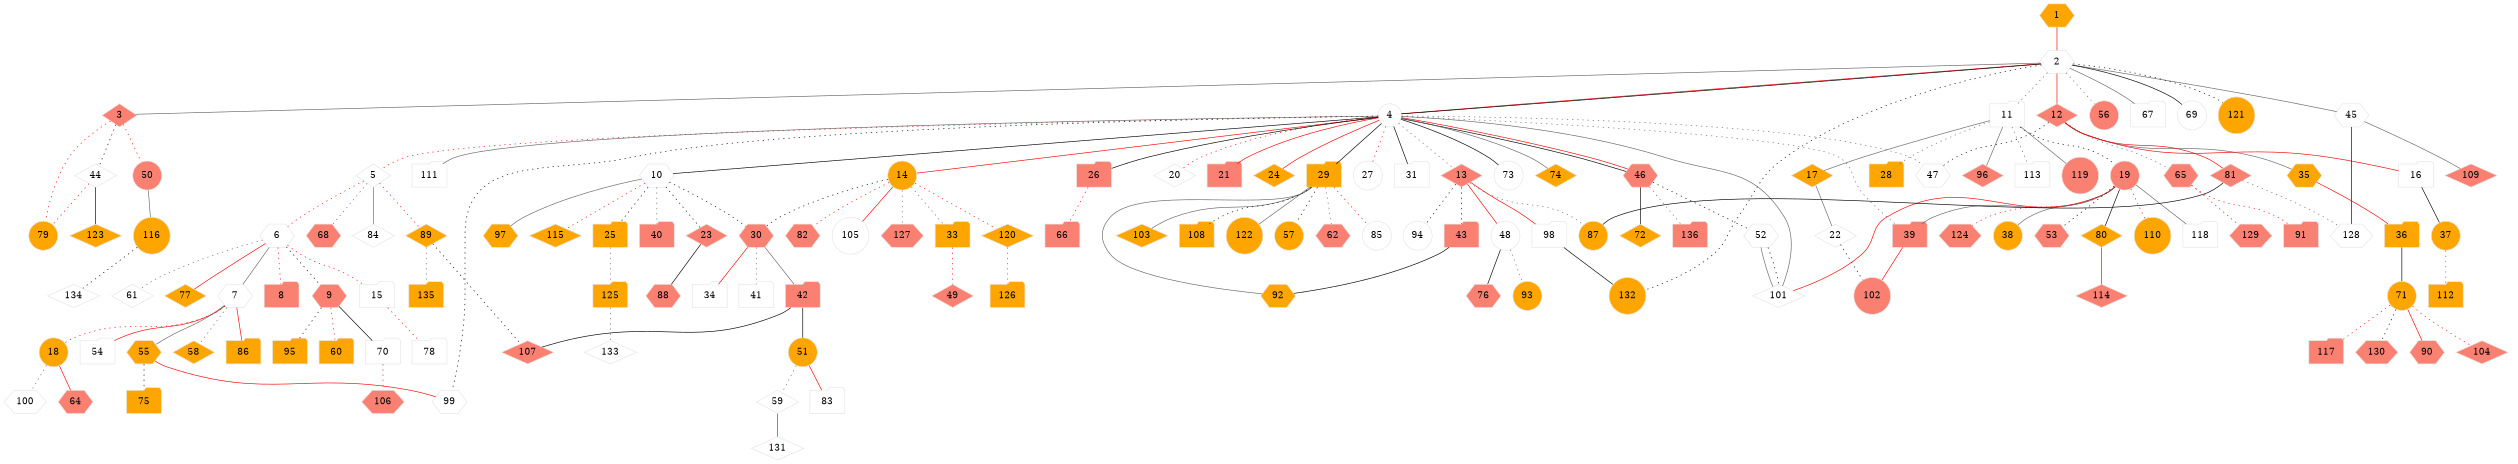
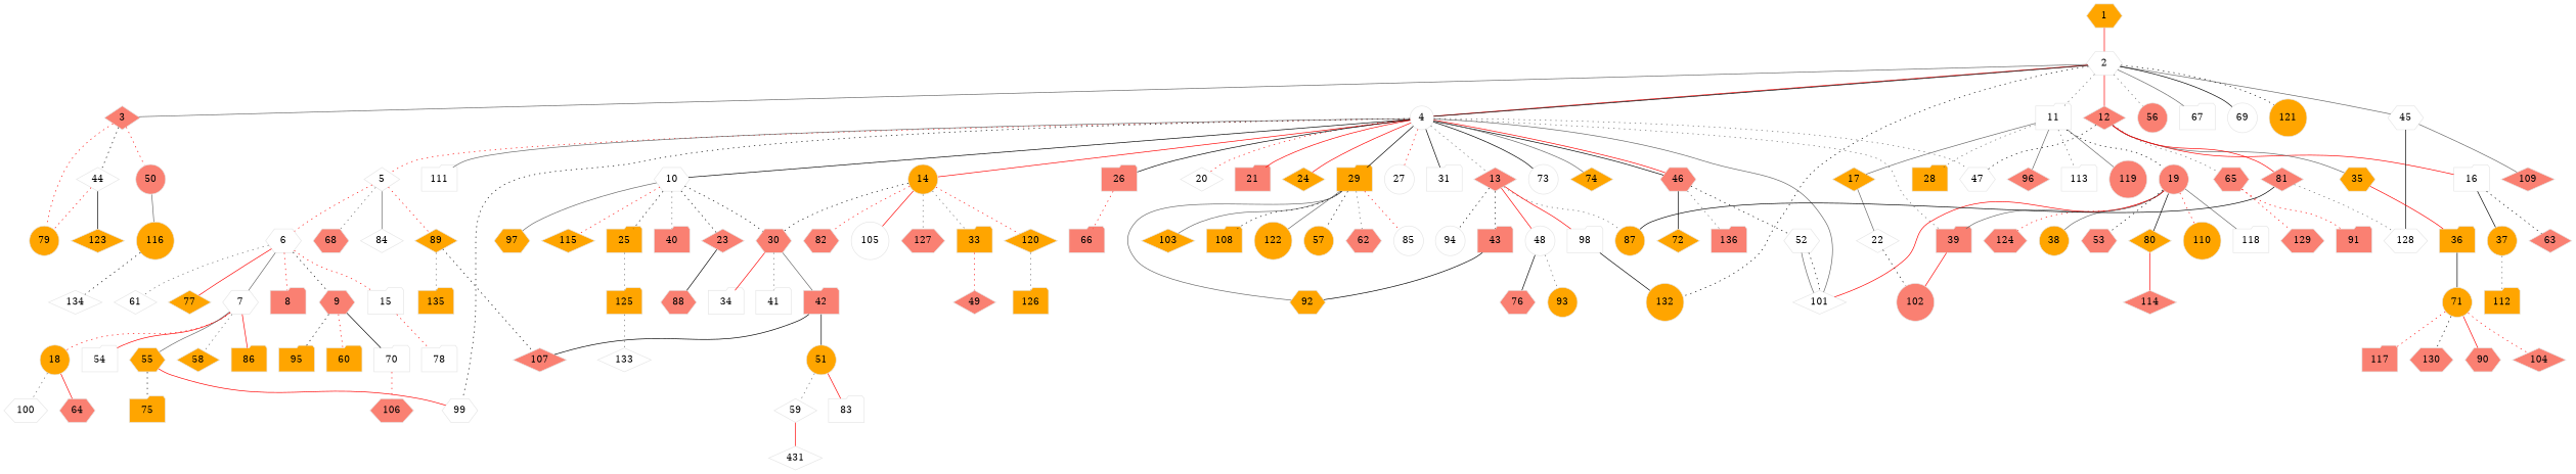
  graph {
    node [color=gray90 fillcolor=orange shape=folder style=filled]
    edge [color=gray40 style=dotted]
    1 [shape=hexagon]
    2 [fillcolor=white shape=hexagon]
    3 [fillcolor=salmon shape=diamond]
    4 [fillcolor=white shape=circle]
    11 [fillcolor=white]
    12 [fillcolor=salmon shape=diamond]
    45 [fillcolor=white shape=hexagon]
    56 [fillcolor=salmon shape=circle]
    67 [fillcolor=white]
    69 [fillcolor=white shape=circle]
    121 [shape=circle]
    132 [shape=circle]
    44 [fillcolor=white shape=diamond]
    50 [fillcolor=salmon shape=circle]
    79 [shape=circle]
    5 [fillcolor=white shape=diamond]
    10 [fillcolor=white shape=hexagon]
    13 [fillcolor=salmon shape=diamond]
    14 [shape=circle]
    20 [fillcolor=white shape=diamond]
    21 [fillcolor=salmon]
    24 [shape=diamond]
    26 [fillcolor=salmon]
    27 [fillcolor=white shape=circle]
    29
    31 [fillcolor=white]
    39 [fillcolor=salmon]
    46 [fillcolor=salmon shape=hexagon]
    47 [fillcolor=white shape=hexagon]
    73 [fillcolor=white shape=circle]
    74 [shape=diamond]
    99 [fillcolor=white shape=hexagon]
    101 [fillcolor=white shape=diamond]
    111 [fillcolor=white]
    17 [shape=diamond]
    19 [fillcolor=salmon shape=circle]
    28
    96 [fillcolor=salmon shape=diamond]
    113 [fillcolor=white]
    119 [fillcolor=salmon shape=circle]
    16 [fillcolor=white]
    35 [shape=hexagon]
    65 [fillcolor=salmon shape=hexagon]
    81 [fillcolor=salmon shape=diamond]
    109 [fillcolor=salmon shape=diamond]
    128 [fillcolor=white shape=hexagon]
    123 [shape=diamond]
    116 [shape=circle]
    6 [fillcolor=white shape=hexagon]
    68 [fillcolor=salmon shape=hexagon]
    84 [fillcolor=white shape=diamond]
    89 [shape=diamond]
    23 [fillcolor=salmon shape=diamond]
    25
    30 [fillcolor=salmon shape=hexagon]
    40 [fillcolor=salmon]
    97 [shape=hexagon]
    115 [shape=diamond]
    43 [fillcolor=salmon]
    48 [fillcolor=white shape=circle]
    87 [shape=circle]
    94 [fillcolor=white shape=circle]
    98 [fillcolor=white]
    33
    82 [fillcolor=salmon shape=hexagon]
    105 [fillcolor=white shape=circle]
    120 [shape=diamond]
    127 [fillcolor=salmon shape=hexagon]
    66 [fillcolor=salmon]
    57 [shape=circle]
    62 [fillcolor=salmon shape=hexagon]
    85 [fillcolor=white shape=circle]
    92 [shape=hexagon]
    103 [shape=diamond]
    108
    122 [shape=circle]
    102 [fillcolor=salmon shape=circle]
    52 [fillcolor=white shape=hexagon]
    72 [shape=diamond]
    136 [fillcolor=salmon]
    7 [fillcolor=white shape=hexagon]
    8 [fillcolor=salmon]
    9 [fillcolor=salmon shape=hexagon]
    15 [fillcolor=white]
    61 [fillcolor=white shape=diamond]
    77 [shape=diamond]
    107 [fillcolor=salmon shape=diamond]
    135
    18 [shape=circle]
    54 [fillcolor=white]
    55 [shape=hexagon]
    58 [shape=diamond]
    86
    60
    70 [fillcolor=white]
    95
    78 [fillcolor=white]
    64 [fillcolor=salmon shape=hexagon]
    100 [fillcolor=white shape=hexagon]
    75
    106 [fillcolor=salmon shape=hexagon]
    88 [fillcolor=salmon shape=hexagon]
    125
    34 [fillcolor=white]
    41 [fillcolor=white]
    42 [fillcolor=salmon]
    22 [fillcolor=white shape=diamond]
    38 [shape=circle]
    53 [fillcolor=salmon shape=hexagon]
    80 [shape=diamond]
    110 [shape=circle]
    118 [fillcolor=white]
    124 [fillcolor=salmon shape=hexagon]
    37 [shape=circle]
+   63 [fillcolor=salmon shape=diamond]
    36
    91 [fillcolor=salmon]
    129 [fillcolor=salmon shape=hexagon]
    76 [fillcolor=salmon shape=hexagon]
    93 [shape=circle]
    49 [fillcolor=salmon shape=diamond]
    126
    112
    114 [fillcolor=salmon shape=diamond]
    133 [fillcolor=white shape=diamond]
    51 [shape=circle]
    71 [shape=circle]
    90 [fillcolor=salmon shape=hexagon]
    104 [fillcolor=salmon shape=diamond]
    117 [fillcolor=salmon]
    130 [fillcolor=salmon shape=hexagon]
    59 [fillcolor=white shape=diamond]
    83 [fillcolor=white]
    134 [fillcolor=white shape=diamond]
-   131 [fillcolor=white shape=diamond]
+   131 [fillcolor=white shape=diamond label=431]
    1 -- 2 [color=red style=solid]
    2 -- 3 [style=solid]
    2 -- 4 [color=red style=solid]
    2 -- 4 [color=black style=solid]
    2 -- 11
    2 -- 12 [color=red style=solid]
    2 -- 45 [style=solid]
    2 -- 56
    2 -- 67 [style=solid]
    2 -- 69 [color=black style=solid]
    2 -- 121 [color=black]
    2 -- 132 [color=black]
    3 -- 44 [color=black]
    3 -- 50 [color=red]
    3 -- 79 [color=red]
    4 -- 5 [color=red]
    4 -- 10 [color=black style=solid]
    4 -- 13
    4 -- 14 [color=red style=solid]
    4 -- 20 [color=red]
    4 -- 21 [color=red style=solid]
    4 -- 24 [color=red style=solid]
    4 -- 26 [color=black style=solid]
    4 -- 27 [color=red]
    4 -- 29 [color=black style=solid]
    4 -- 31 [color=black style=solid]
    4 -- 39
    4 -- 46 [color=black style=solid]
    4 -- 46 [color=red style=solid]
    4 -- 47
    4 -- 73 [color=black style=solid]
    4 -- 74 [style=solid]
    4 -- 99 [color=black]
    4 -- 101 [style=solid]
    4 -- 111 [style=solid]
    11 -- 17 [style=solid]
    11 -- 19 [color=black]
    11 -- 28
    11 -- 96 [style=solid]
    11 -- 113
    11 -- 119 [style=solid]
    12 -- 47 [color=black]
    12 -- 16 [color=red style=solid]
    12 -- 35 [style=solid]
    12 -- 65
    12 -- 81 [color=red style=solid]
    45 -- 109 [style=solid]
    45 -- 128 [color=black style=solid]
    44 -- 79 [color=red]
    44 -- 123 [color=black style=solid]
    50 -- 116 [style=solid]
    5 -- 6 [color=red]
    5 -- 68
    5 -- 84 [style=solid]
    5 -- 89 [color=red]
    10 -- 23 [color=black]
    10 -- 25 [color=black]
    10 -- 30 [color=black]
    10 -- 40
    10 -- 97 [style=solid]
    10 -- 115 [color=red]
    13 -- 43 [color=black]
    13 -- 48 [color=red style=solid]
    13 -- 87
    13 -- 94 [color=black]
    13 -- 98 [color=red style=solid]
    14 -- 30 [color=black]
    14 -- 33
    14 -- 82 [color=red]
    14 -- 105 [color=red style=solid]
    14 -- 120 [color=red]
    14 -- 127
    26 -- 66 [color=red]
    29 -- 57 [color=black]
    29 -- 62
    29 -- 85 [color=red]
    29 -- 92 [style=solid]
    29 -- 103 [style=solid]
    29 -- 108 [color=black]
    29 -- 122 [style=solid]
    39 -- 102 [color=red style=solid]
    46 -- 52 [color=black]
    46 -- 72 [color=black style=solid]
    46 -- 136
    17 -- 22 [style=solid]
    19 -- 39 [style=solid]
    19 -- 101 [color=red style=solid]
    19 -- 38 [style=solid]
    19 -- 53 [color=black]
    19 -- 80 [color=black style=solid]
    19 -- 110 [color=red]
    19 -- 118 [style=solid]
    19 -- 124 [color=red]
    16 -- 37 [color=black style=solid]
+   16 -- 63 [color=black]
    35 -- 36 [color=red style=solid]
    65 -- 91 [color=red]
    65 -- 129 [color=red]
    81 -- 128
    81 -- 87 [color=black style=solid]
    116 -- 134 [color=black]
    6 -- 7 [style=solid]
    6 -- 8 [color=red]
    6 -- 9 [color=black]
    6 -- 15 [color=red]
    6 -- 61
    6 -- 77 [color=red style=solid]
    89 -- 107 [color=black]
    89 -- 135
    23 -- 88 [color=black style=solid]
    25 -- 125
    30 -- 34 [color=red style=solid]
    30 -- 41
    30 -- 42 [style=solid]
    43 -- 92 [color=black style=solid]
    48 -- 76 [color=black style=solid]
    48 -- 93
    98 -- 132 [color=black style=solid]
    33 -- 49 [color=red]
    120 -- 126
    52 -- 101 [style=solid]
    52 -- 101 [color=black]
    7 -- 18 [color=red]
    7 -- 54 [color=red style=solid]
    7 -- 55 [style=solid]
    7 -- 58
    7 -- 86 [color=red style=solid]
    9 -- 60 [color=red]
    9 -- 70 [color=black style=solid]
    9 -- 95 [color=black]
    15 -- 78 [color=red]
    18 -- 64 [color=red style=solid]
    18 -- 100
    55 -- 99 [color=red style=solid]
    55 -- 75 [color=black]
    70 -- 106 [color=red]
    125 -- 133
    42 -- 107 [color=black style=solid]
    42 -- 51 [color=black style=solid]
    22 -- 102 [color=black]
    80 -- 114 [color=red style=solid]
    37 -- 112
    36 -- 71 [color=black style=solid]
    51 -- 59
    51 -- 83 [color=red style=solid]
    71 -- 90 [color=red style=solid]
    71 -- 104 [color=red]
    71 -- 117 [color=red]
    71 -- 130 [color=black]
    59 -- 131 [color=red style=solid]
  }
